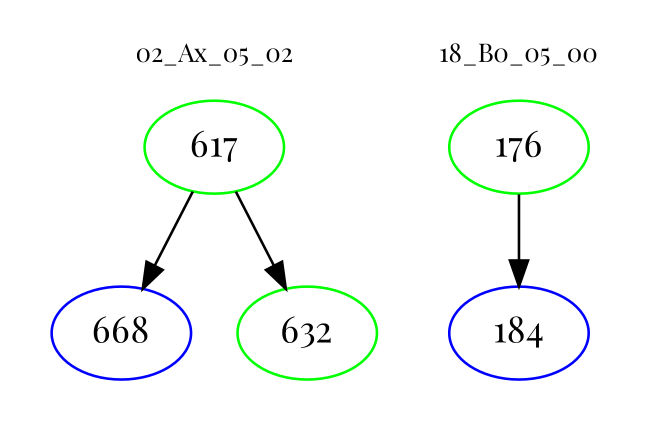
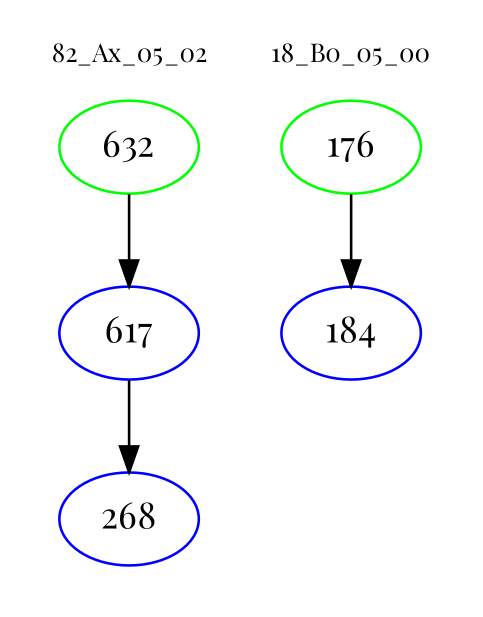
  digraph {
    fontname="Playfair Display"
    node [color=green fontname="Playfair Display"]
    edge [color=black fontname="Playfair Display"]
-   n1 [label=617]
-   n2 [color=blue label=668]
+   n1 [color=blue label=617]
+   n2 [color=blue label=268]
    n3 [label=632]
    n4 [label=176]
    n5 [color=blue label=184]
    subgraph cluster_1 {
      color=white
      fontsize=10
-     label="02_Ax_05_02"
+     label="82_Ax_05_02"
      n1
      n2
      n3
    }
    subgraph cluster_2 {
      color=white
      fontsize=10
      label="18_B0_05_00"
      n4
      n5
    }
    n1 -> n2
-   n1 -> n3
+   n3 -> n1
    n4 -> n5
  }
